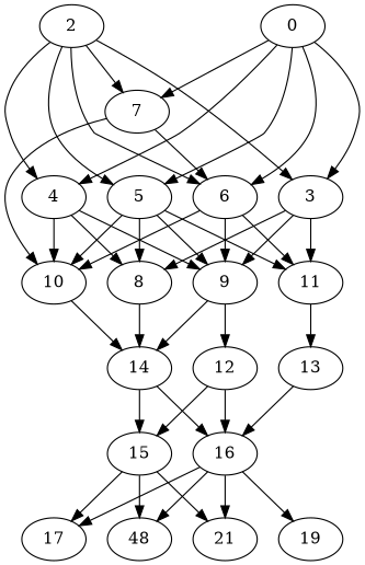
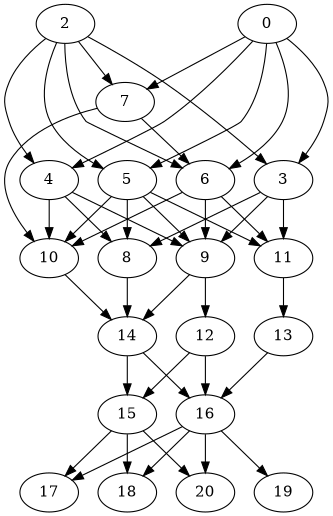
  digraph {
    node [alpha=0.13]
    n1 [alpha=0.19 expect_size=30508032 label=0]
    3 [expect_size=47627264]
    4 [alpha=0.11 expect_size=30360576]
    5 [alpha=0.05 expect_size=29896704]
    6 [alpha=0.09 expect_size=8165376]
    7 [expect_size=8292352]
    8 [expect_size=39616512]
    9 [alpha=0.09 expect_size=51332096]
    11 [alpha=0.16 expect_size=10394624]
    10 [expect_size=31243264]
    14 [alpha=0.02 expect_size=19360768]
    12 [alpha=0.03 expect_size=8320000]
    13 [alpha=0.04 expect_size=36588544]
    2 [alpha=0.12 expect_size=30057472]
    15 [alpha=0.12 expect_size=45672448]
    16 [alpha=0.14 expect_size=9245696]
    17 [alpha=0.12 expect_size=29620224]
-   18 [alpha=0.14 expect_size=12333056 label=48]
-   20 [alpha=0.10 expect_size=16140288 label=21]
+   18 [alpha=0.14 expect_size=12333056]
+   20 [alpha=0.10 expect_size=16140288]
    19 [alpha=0.19 expect_size=42071040]
    n1 -> 3
    n1 -> 4
    n1 -> 5
    n1 -> 6
    n1 -> 7
    3 -> 8
    3 -> 9
    3 -> 11
    4 -> 8
    4 -> 9
    4 -> 10
    5 -> 8
    5 -> 9
    5 -> 11
    5 -> 10
    6 -> 9
    6 -> 11
    6 -> 10
    7 -> 6
    7 -> 10
    8 -> 14
    9 -> 14
    9 -> 12
    11 -> 13
    10 -> 14
    14 -> 15
    14 -> 16
    12 -> 15
    12 -> 16
    13 -> 16
    2 -> 3
    2 -> 4
    2 -> 5
    2 -> 6
    2 -> 7
    15 -> 17
    15 -> 18
    15 -> 20
    16 -> 17
    16 -> 18
    16 -> 20
    16 -> 19
  }
